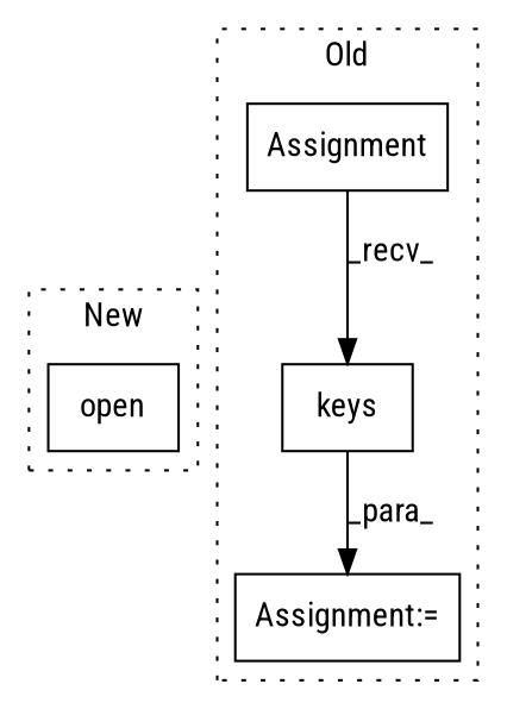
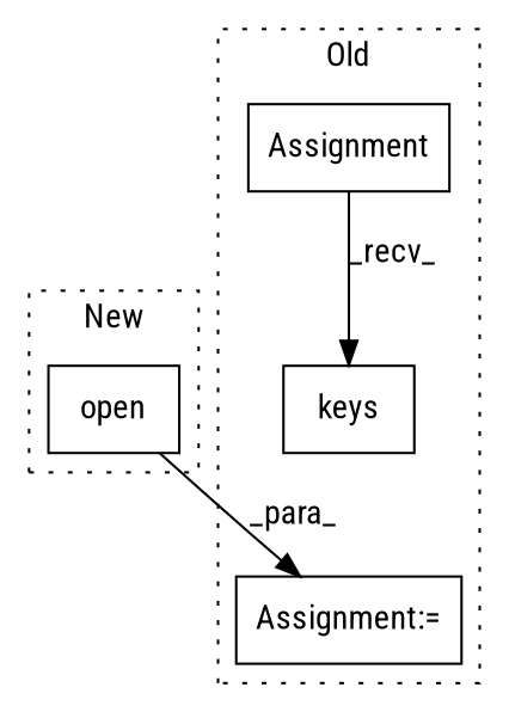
  digraph {
    fontname="Roboto Condensed"
    node [a=32 fontname="Roboto Condensed" shape=box]
    edge [fontname="Roboto Condensed"]
    n1 [l=6 label=keys s=1255]
    n2 [a=7 l=1 label="Assignment:=" s=1243]
    n3 [a=22 l=10 label=Assignment s=1244]
    n4 [l="5,1" label=open s="679,696"]
    subgraph cluster_1 {
      label=Old
      style=dotted
      n1
      n2
      n3
    }
    subgraph cluster_2 {
      label=New
      style=dotted
      n4
    }
-   n1 -> n2 [label=_para_]
+   n4 -> n2 [label=_para_]
    n3 -> n1 [label=_recv_]
  }
